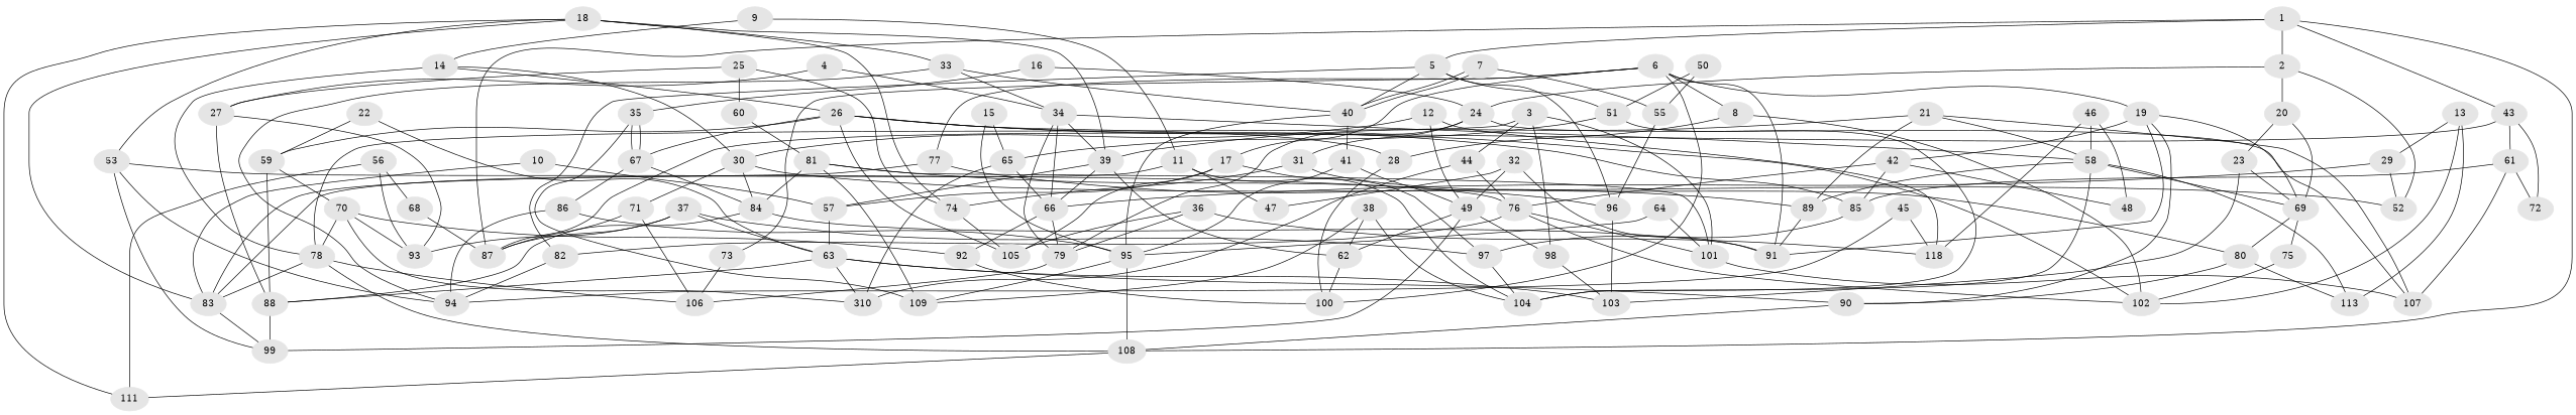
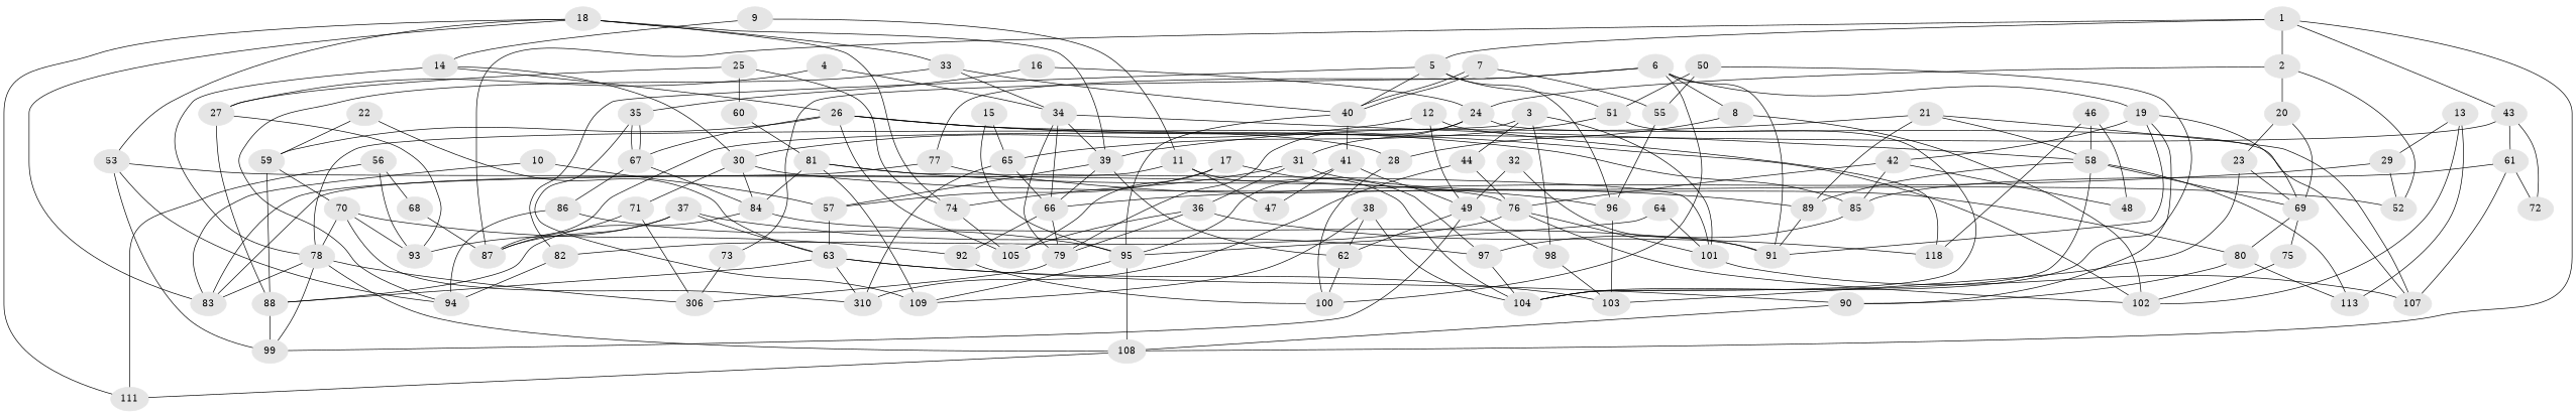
  graph {
    node [color=gray90 style=filled]
    1
    2
    5
    43
    87
    108
    20
    24
    52
    40
    51
    82
    96
    61
    72
    111
    69
    23
    107
    31
    79
    3
    44
    78
    98
    101
    76
    n28 [label=310]
    83
    99
-   106
+   106 [label=306]
    103
    4
    27
    34
    88
    93
    39
    58
    66
    95
    41
    104
    65
    94
    6
    8
    17
    19
    73
    77
    91
    100
    28
    102
    57
    97
    105
    42
    90
    89
    7
    55
    9
    11
    14
    47
    30
    26
    10
    63
    12
    49
    n74 [label=118]
    71
    84
    62
    13
    29
    113
    59
    67
    85
    15
    109
    16
    35
    18
    33
    53
    74
    48
    80
    75
    21
    22
    70
    36
    25
    60
    81
    86
    92
    32
    37
    38
-   45
    46
    50
    56
    68
    64
    1 -- 2
    1 -- 5
    1 -- 43
    1 -- 87
    1 -- 108
    2 -- 20
    2 -- 24
    2 -- 52
    5 -- 40
    5 -- 51
    5 -- 82
    5 -- 96
    43 -- 87
    43 -- 61
    43 -- 72
    108 -- 111
    20 -- 69
    20 -- 23
    24 -- 107
    24 -- 31
    24 -- 79
    40 -- 95
    40 -- 41
    51 -- 104
    51 -- 65
    82 -- 94
    96 -- 103
    61 -- 72
    61 -- 107
    61 -- 85
    69 -- 80
    69 -- 75
    23 -- 69
    23 -- 103
    31 -- 74
    31 -- 80
+   31 -- 36
    79 -- 106
    3 -- 44
    3 -- 78
    3 -- 98
    3 -- 101
    44 -- 76
    44 -- n28
    78 -- 108
    78 -- 83
-   83 -- 99
+   78 -- 99
    78 -- 106
    98 -- 103
    101 -- 107
    76 -- 82
    76 -- 101
    76 -- 102
    4 -- 27
    4 -- 34
    27 -- 88
    27 -- 93
    34 -- 79
    34 -- 39
    34 -- 58
    34 -- 66
    88 -- 99
    39 -- 66
    39 -- 57
    39 -- 62
    58 -- 69
    58 -- 104
    58 -- 89
    58 -- 113
    66 -- 79
    66 -- 92
    95 -- 108
    95 -- 109
    41 -- 95
    41 -- 49
    65 -- n28
    65 -- 66
    6 -- 8
-   6 -- 17
    6 -- 19
    6 -- 73
    6 -- 77
    6 -- 91
    6 -- 100
    8 -- 28
    8 -- 102
    17 -- 57
    17 -- 97
    17 -- 105
    19 -- 69
    19 -- 91
    19 -- 42
    19 -- 90
    73 -- 106
    77 -- 83
    77 -- 89
    28 -- 100
    57 -- 63
    97 -- 104
    42 -- 76
    42 -- 85
    42 -- 48
    90 -- 108
    89 -- 91
    7 -- 40
    7 -- 40
    7 -- 55
    55 -- 96
    9 -- 11
    9 -- 14
    11 -- 83
    11 -- 104
    11 -- 47
    14 -- 78
    14 -- 30
    14 -- 26
    30 -- 52
    30 -- 71
    30 -- 84
    26 -- 28
    26 -- 102
    26 -- 105
    26 -- 59
    26 -- 67
    26 -- 85
    10 -- 83
    10 -- 57
    63 -- n28
    63 -- 103
    63 -- 88
    63 -- 90
    12 -- 30
    12 -- 49
    12 -- n74
    49 -- 98
    49 -- 99
    49 -- 62
    71 -- 87
    71 -- 106
    84 -- 88
    84 -- 91
    62 -- 100
    13 -- 102
    13 -- 29
    13 -- 113
    29 -- 52
    29 -- 66
    59 -- 88
    59 -- 70
    67 -- 84
    67 -- 86
    85 -- 97
    15 -- 95
    15 -- 65
    16 -- 24
    16 -- 35
    35 -- 67
    35 -- 67
    35 -- 109
    18 -- 111
    18 -- 83
    18 -- 39
    18 -- 33
    18 -- 53
    18 -- 74
    33 -- 40
    33 -- 34
    33 -- 94
    53 -- 76
    53 -- 99
    53 -- 94
    74 -- 105
    80 -- 90
    80 -- 113
    75 -- 102
    21 -- 107
    21 -- 39
    21 -- 58
    21 -- 89
    22 -- 63
    22 -- 59
    70 -- 78
    70 -- n28
    70 -- 93
    70 -- 92
    36 -- 79
    36 -- 105
    36 -- n74
    25 -- 27
    25 -- 74
    25 -- 60
    60 -- 81
    81 -- 96
    81 -- 101
    81 -- 84
    81 -- 109
    86 -- 95
    86 -- 94
    92 -- 100
    32 -- 91
-   32 -- 47
+   41 -- 47
    32 -- 49
    37 -- 87
    37 -- 93
    37 -- 97
    37 -- 63
    38 -- 104
    38 -- 62
    38 -- 109
-   45 -- 94
-   45 -- n74
    46 -- 58
    46 -- n74
    46 -- 48
    50 -- 51
+   50 -- 104
    50 -- 55
    56 -- 111
    56 -- 93
    56 -- 68
    68 -- 87
    64 -- 101
    64 -- 95
  }
